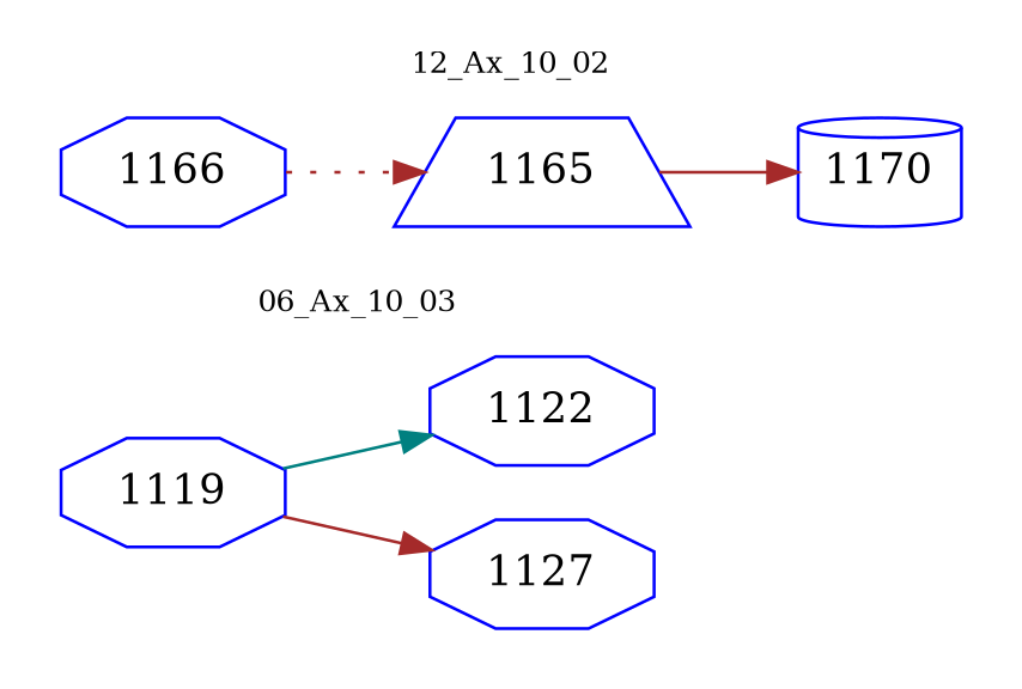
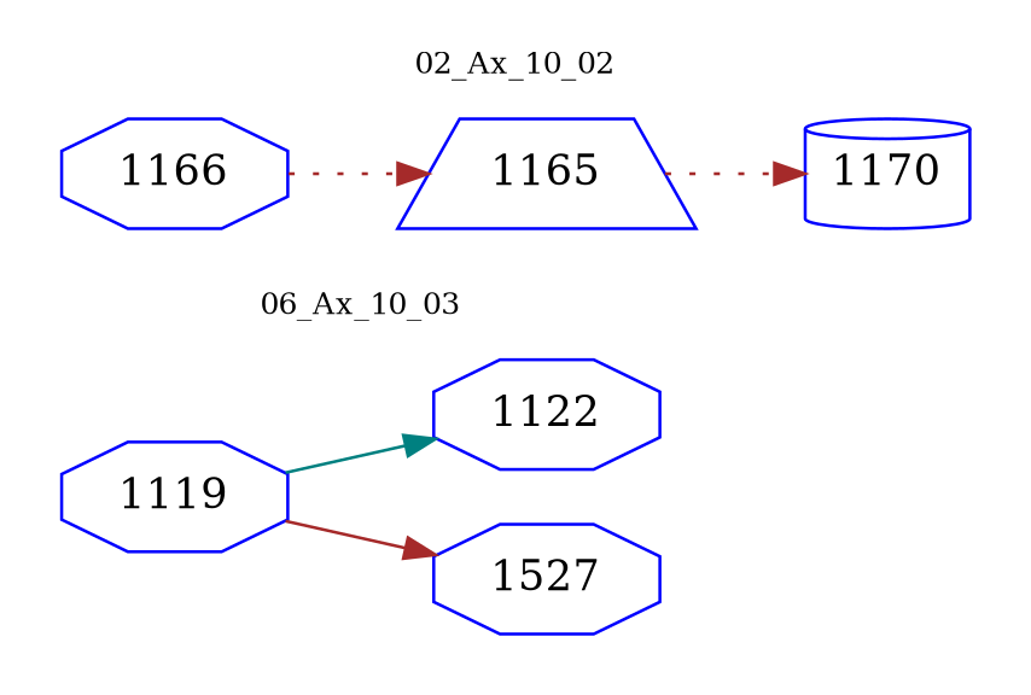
  digraph {
    rankdir=LR
    node [color=blue shape=octagon]
    edge [color=brown style=solid]
    n1 [label=1119]
-   n2 [label=1127]
+   n2 [label=1527]
    n3 [label=1122]
    n4 [label=1165 shape=trapezium]
    n5 [label=1166]
    n6 [label=1170 shape=cylinder]
    subgraph cluster_1 {
      color=white
      fontsize=10
      label="06_Ax_10_03"
      n1
      n2
      n3
    }
    subgraph cluster_2 {
      color=white
      fontsize=10
-     label="12_Ax_10_02"
+     label="02_Ax_10_02"
      n4
      n5
      n6
    }
    n1 -> n2
    n1 -> n3 [color=teal]
-   n4 -> n6
+   n4 -> n6 [style=dotted]
    n5 -> n4 [style=dotted]
  }
